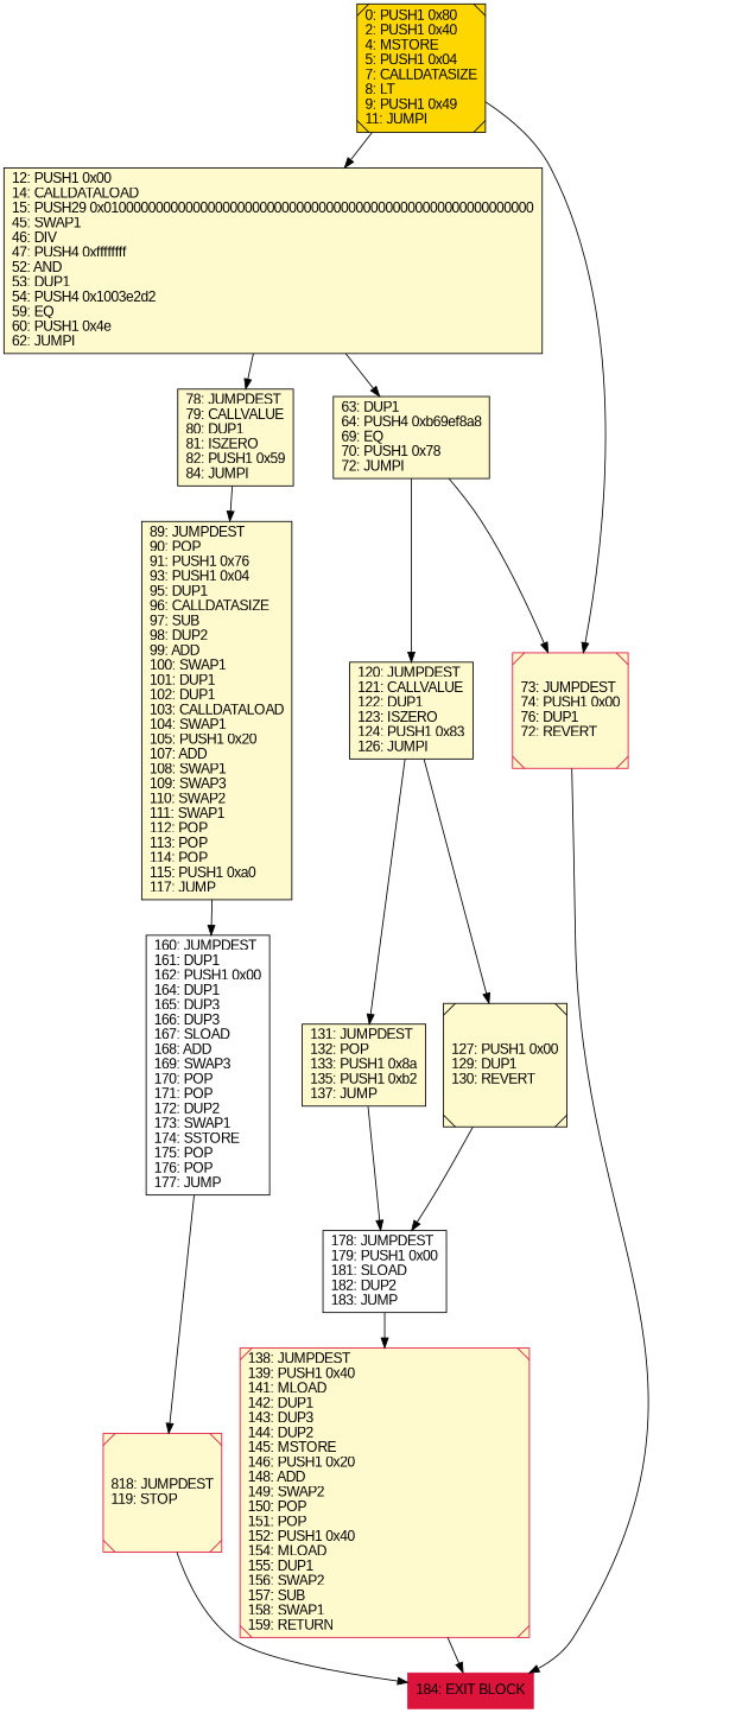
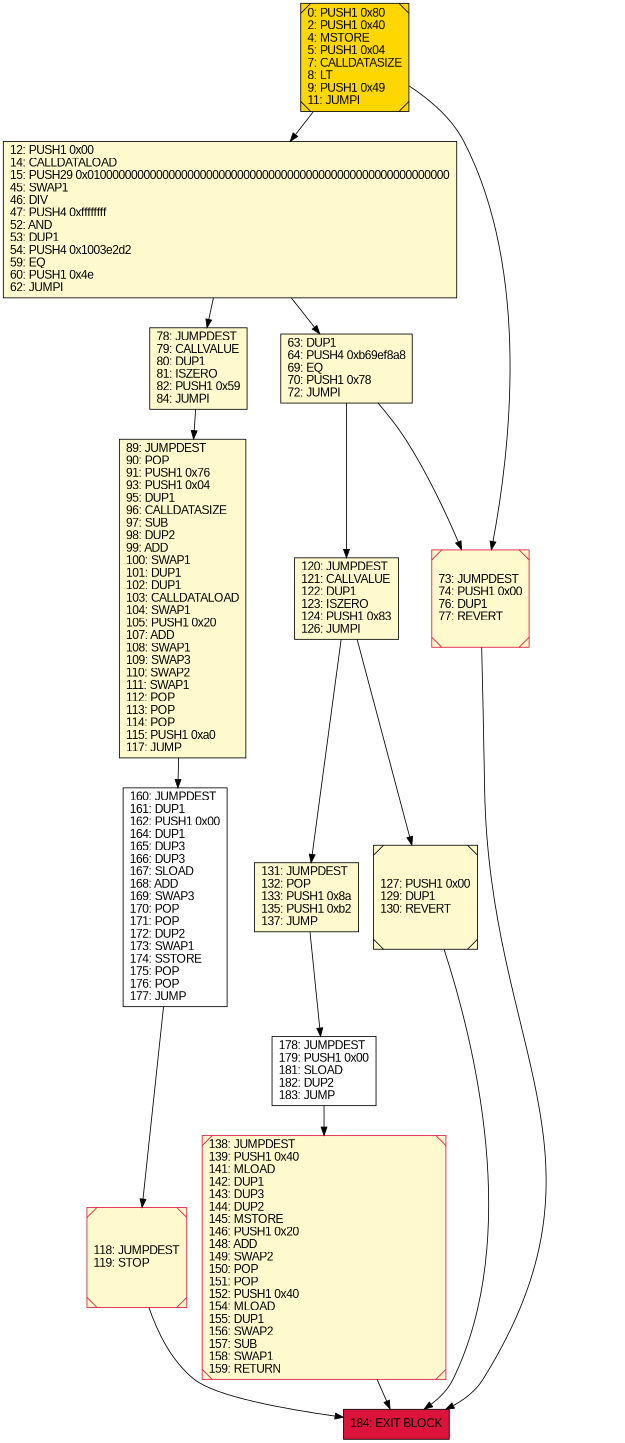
  digraph {
    rankdir=UD
    node [color=black fillcolor=lemonchiffon fontcolor=black fontname=arial shape=box style=filled]
    n1 [label="120: JUMPDEST\l121: CALLVALUE\l122: DUP1\l123: ISZERO\l124: PUSH1 0x83\l126: JUMPI\l"]
    n2 [label="131: JUMPDEST\l132: POP\l133: PUSH1 0x8a\l135: PUSH1 0xb2\l137: JUMP\l"]
    n3 [label="127: PUSH1 0x00\l129: DUP1\l130: REVERT\l" shape=Msquare]
    n4 [fillcolor=white label="178: JUMPDEST\l179: PUSH1 0x00\l181: SLOAD\l182: DUP2\l183: JUMP\l"]
-   n5 [color=crimson fillcolor=crimson label="184: EXIT BLOCK\l"]
-   n6 [color=crimson label="818: JUMPDEST\l119: STOP\l" shape=Msquare]
+   n5 [fillcolor=crimson label="184: EXIT BLOCK\l"]
+   n6 [color=crimson label="118: JUMPDEST\l119: STOP\l" shape=Msquare]
    n7 [label="12: PUSH1 0x00\l14: CALLDATALOAD\l15: PUSH29 0x0100000000000000000000000000000000000000000000000000000000\l45: SWAP1\l46: DIV\l47: PUSH4 0xffffffff\l52: AND\l53: DUP1\l54: PUSH4 0x1003e2d2\l59: EQ\l60: PUSH1 0x4e\l62: JUMPI\l"]
    n8 [label="63: DUP1\l64: PUSH4 0xb69ef8a8\l69: EQ\l70: PUSH1 0x78\l72: JUMPI\l"]
    n9 [label="78: JUMPDEST\l79: CALLVALUE\l80: DUP1\l81: ISZERO\l82: PUSH1 0x59\l84: JUMPI\l"]
-   n10 [color=crimson label="73: JUMPDEST\l74: PUSH1 0x00\l76: DUP1\l72: REVERT\l" shape=Msquare]
+   n10 [color=crimson label="73: JUMPDEST\l74: PUSH1 0x00\l76: DUP1\l77: REVERT\l" shape=Msquare]
    n11 [label="89: JUMPDEST\l90: POP\l91: PUSH1 0x76\l93: PUSH1 0x04\l95: DUP1\l96: CALLDATASIZE\l97: SUB\l98: DUP2\l99: ADD\l100: SWAP1\l101: DUP1\l102: DUP1\l103: CALLDATALOAD\l104: SWAP1\l105: PUSH1 0x20\l107: ADD\l108: SWAP1\l109: SWAP3\l110: SWAP2\l111: SWAP1\l112: POP\l113: POP\l114: POP\l115: PUSH1 0xa0\l117: JUMP\l"]
    n12 [color=crimson label="138: JUMPDEST\l139: PUSH1 0x40\l141: MLOAD\l142: DUP1\l143: DUP3\l144: DUP2\l145: MSTORE\l146: PUSH1 0x20\l148: ADD\l149: SWAP2\l150: POP\l151: POP\l152: PUSH1 0x40\l154: MLOAD\l155: DUP1\l156: SWAP2\l157: SUB\l158: SWAP1\l159: RETURN\l" shape=Msquare]
    n13 [fillcolor=gold label="0: PUSH1 0x80\l2: PUSH1 0x40\l4: MSTORE\l5: PUSH1 0x04\l7: CALLDATASIZE\l8: LT\l9: PUSH1 0x49\l11: JUMPI\l" shape=Msquare]
    n14 [fillcolor=white label="160: JUMPDEST\l161: DUP1\l162: PUSH1 0x00\l164: DUP1\l165: DUP3\l166: DUP3\l167: SLOAD\l168: ADD\l169: SWAP3\l170: POP\l171: POP\l172: DUP2\l173: SWAP1\l174: SSTORE\l175: POP\l176: POP\l177: JUMP\l"]
    n1 -> n2
    n1 -> n3
    n2 -> n4
-   n3 -> n4
+   n3 -> n5
    n4 -> n12
    n6 -> n5
    n7 -> n8
    n7 -> n9
    n8 -> n1
    n8 -> n10
    n9 -> n11
    n10 -> n5
    n11 -> n14
    n12 -> n5
    n13 -> n7
    n13 -> n10
    n14 -> n6
  }
